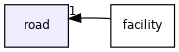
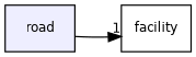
  digraph {
    compound=true
    rankdir=LR
    node [fontname=Helvetica fontsize=10 shape=box]
    n1 [fillcolor="#eeeeff" label=road pencolor=black style=filled]
    n2 [label=facility]
-   n2 -> n1 [headlabel=1 labeldistance=1.5 labelfontname=Helvetica labelfontsize=10]
+   n1 -> n2 [headlabel=1 labeldistance=1.5 labelfontname=Helvetica labelfontsize=10]
  }
